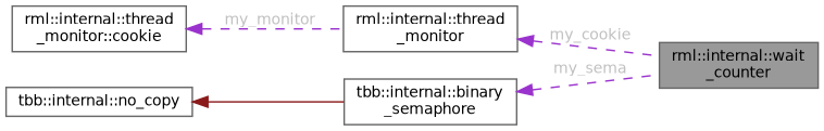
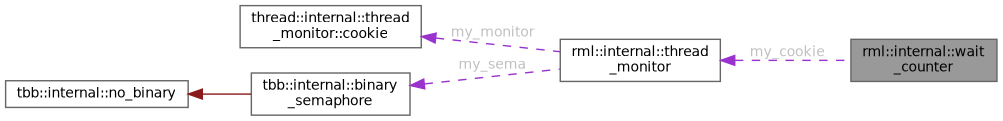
  digraph {
    rankdir=LR
    node [color=gray40 fillcolor=white fontname=Helvetica fontsize=10 shape=box style=filled]
    edge [color=darkorchid3 dir=back fontcolor=grey fontname=Helvetica fontsize=10 labelfontname=Helvetica labelfontsize=10 style=dashed]
    n1 [fillcolor=grey60 fontcolor=black height=0.2 label="rml::internal::wait\l_counter" width=0.4]
    n2 [height=0.2 label="rml::internal::thread\l_monitor" width=0.4]
-   n3 [height=0.2 label="rml::internal::thread\l_monitor::cookie" width=0.4]
+   n3 [height=0.2 label="thread::internal::thread\l_monitor::cookie" width=0.4]
    n4 [height=0.2 label="tbb::internal::binary\l_semaphore" width=0.4]
-   n5 [height=0.2 label="tbb::internal::no_copy" width=0.4]
+   n5 [height=0.2 label="tbb::internal::no_binary" width=0.4]
    n2 -> n1 [label=" my_cookie"]
    n3 -> n2 [label=" my_monitor"]
-   n4 -> n1 [label=" my_sema"]
+   n4 -> n2 [label=" my_sema"]
    n5 -> n4 [color=firebrick4 style=solid fontcolor=""]
  }
